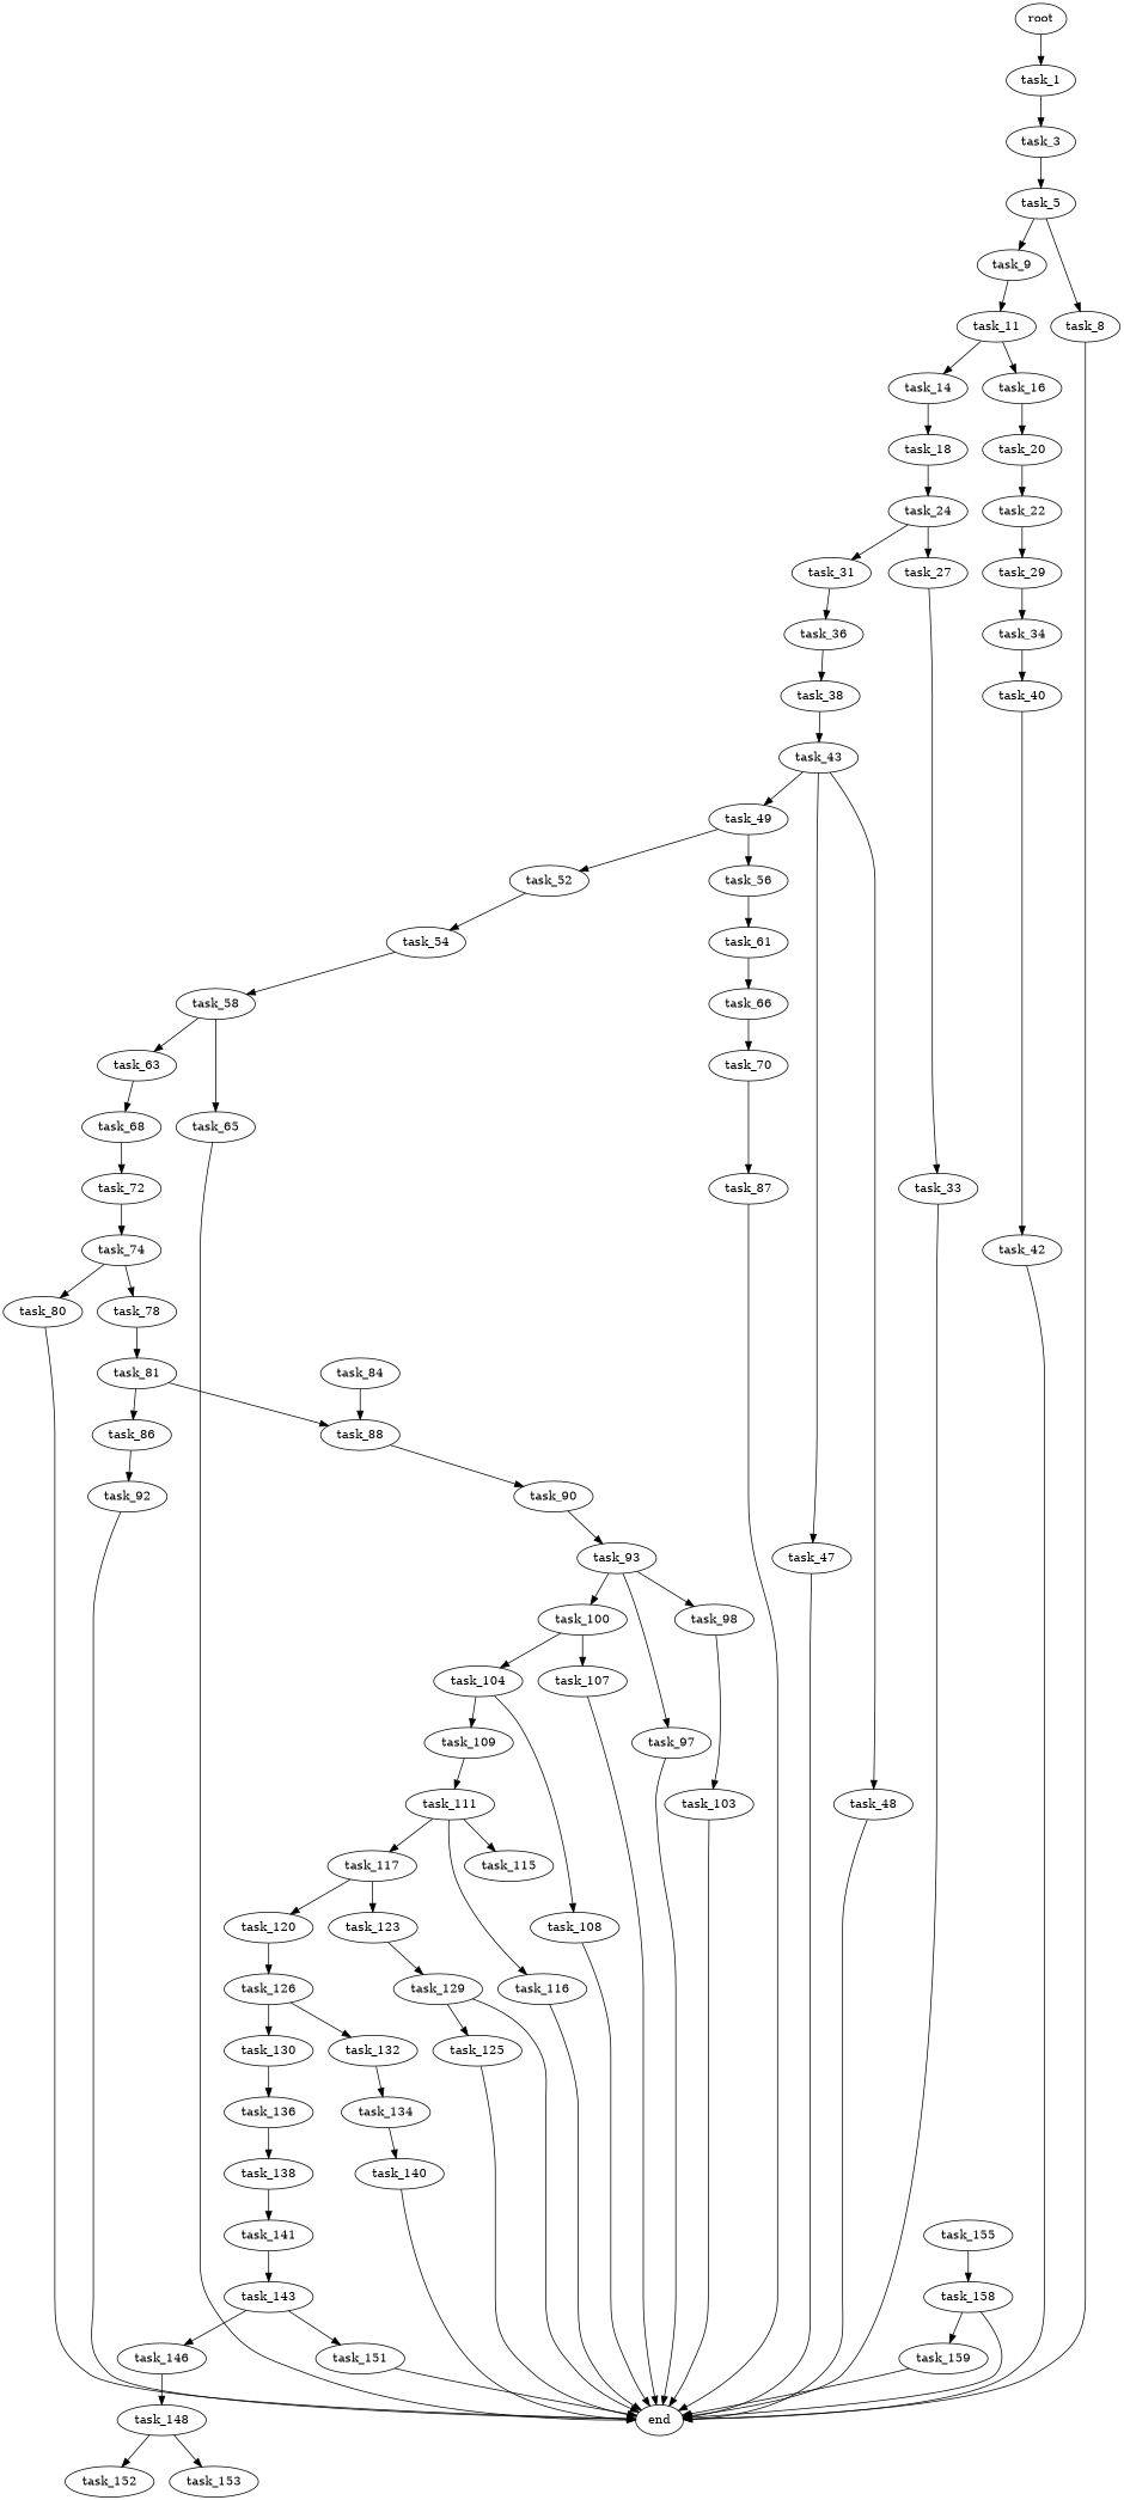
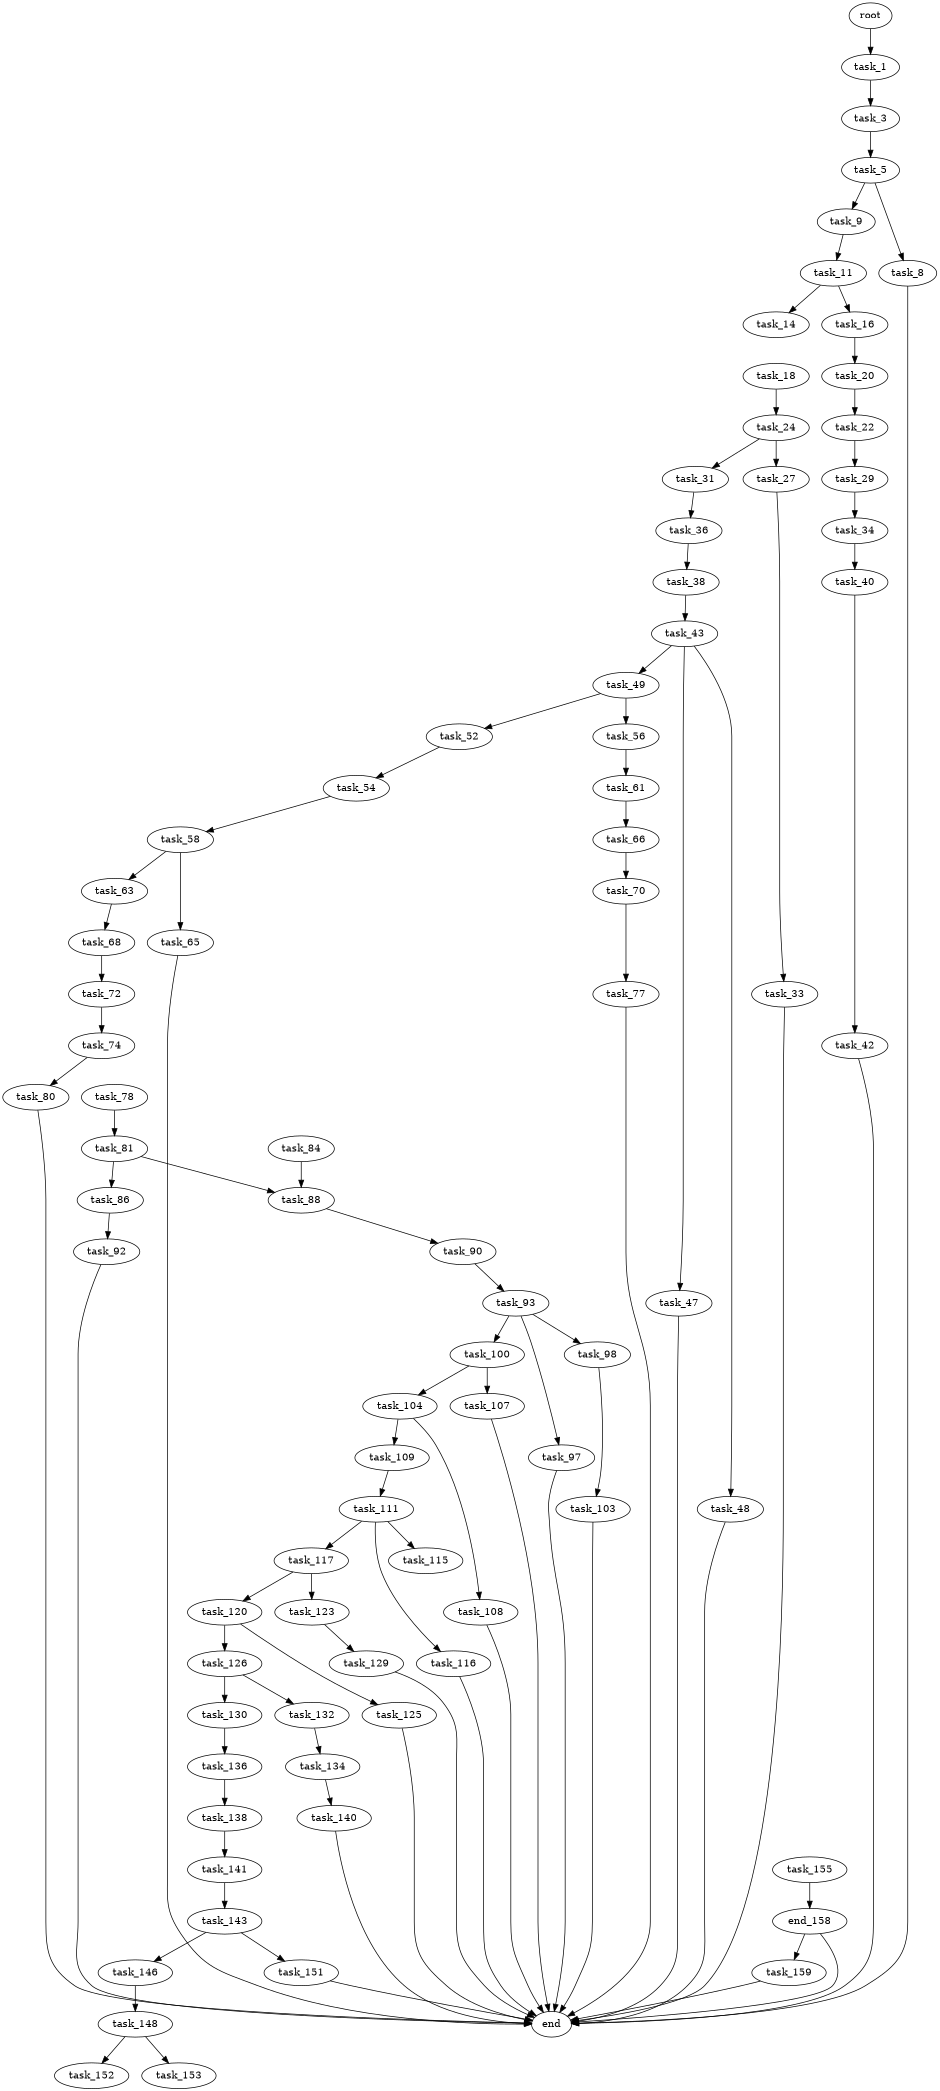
  digraph {
    root
    task_1
    task_3
    task_5
    task_8
    task_9
    end
    task_11
    task_14
    task_16
    task_18
    task_20
    task_24
    task_22
    task_27
    task_31
    task_29
    task_33
    task_36
    task_34
    task_40
    task_38
    task_42
    task_43
    task_47
    task_48
    task_49
    task_52
    task_56
    task_54
    task_61
    task_58
    task_66
    task_63
    task_65
    task_68
    task_70
    task_72
-   task_77 [label=task_87]
+   task_77
    task_74
    task_78
    task_80
    task_81
    task_86
    task_88
    task_84
    task_92
    task_90
    task_93
    task_97
    task_98
    task_100
    task_103
    task_104
    task_107
    task_108
    task_109
    task_111
    task_115
    task_116
    task_117
    task_120
    task_123
    task_125
    task_126
    task_129
    task_130
    task_132
    task_136
    task_134
    task_138
    task_140
    task_141
    task_143
    task_146
    task_151
    task_148
    task_152
    task_153
    task_155
-   task_158
+   task_158 [label=end_158]
    task_159
    root -> task_1
    task_1 -> task_3
    task_3 -> task_5
    task_5 -> task_8
    task_5 -> task_9
    task_8 -> end
    task_9 -> task_11
    task_11 -> task_14
    task_11 -> task_16
-   task_14 -> task_18
    task_16 -> task_20
    task_18 -> task_24
    task_20 -> task_22
    task_24 -> task_27
    task_24 -> task_31
    task_22 -> task_29
    task_27 -> task_33
    task_31 -> task_36
    task_29 -> task_34
    task_33 -> end
    task_36 -> task_38
    task_34 -> task_40
    task_40 -> task_42
    task_38 -> task_43
    task_42 -> end
    task_43 -> task_47
    task_43 -> task_48
    task_43 -> task_49
    task_47 -> end
    task_48 -> end
    task_49 -> task_52
    task_49 -> task_56
    task_52 -> task_54
    task_56 -> task_61
    task_54 -> task_58
    task_61 -> task_66
    task_58 -> task_63
    task_58 -> task_65
    task_66 -> task_70
    task_63 -> task_68
    task_65 -> end
    task_68 -> task_72
    task_70 -> task_77
    task_72 -> task_74
    task_77 -> end
-   task_74 -> task_78
    task_74 -> task_80
    task_78 -> task_81
    task_80 -> end
    task_81 -> task_86
    task_81 -> task_88
    task_86 -> task_92
    task_88 -> task_90
    task_84 -> task_88
    task_92 -> end
    task_90 -> task_93
    task_93 -> task_97
    task_93 -> task_98
    task_93 -> task_100
    task_97 -> end
    task_98 -> task_103
    task_100 -> task_104
    task_100 -> task_107
    task_103 -> end
    task_104 -> task_108
    task_104 -> task_109
    task_107 -> end
    task_108 -> end
    task_109 -> task_111
    task_111 -> task_115
    task_111 -> task_116
    task_111 -> task_117
    task_116 -> end
    task_117 -> task_120
    task_117 -> task_123
-   task_129 -> task_125
+   task_120 -> task_125
    task_120 -> task_126
    task_123 -> task_129
    task_125 -> end
    task_126 -> task_130
    task_126 -> task_132
    task_129 -> end
    task_130 -> task_136
    task_132 -> task_134
    task_136 -> task_138
    task_134 -> task_140
    task_138 -> task_141
    task_140 -> end
    task_141 -> task_143
    task_143 -> task_146
    task_143 -> task_151
    task_146 -> task_148
    task_151 -> end
    task_148 -> task_152
    task_148 -> task_153
    task_155 -> task_158
    task_158 -> end
    task_158 -> task_159
    task_159 -> end
  }
